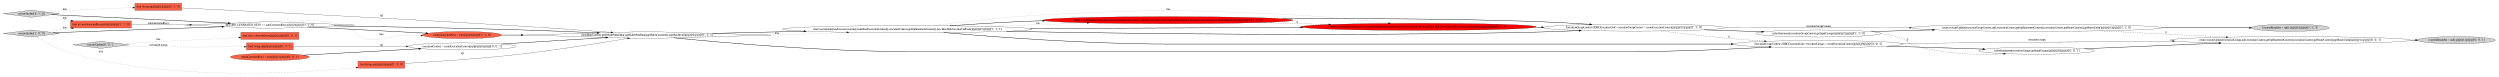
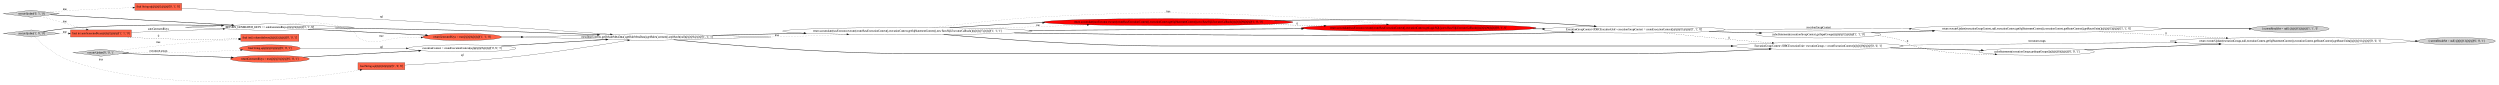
  digraph {
    fontname="Liberation Serif"
    rankdir=LR
    node [fillcolor=white fontname="Liberation Serif" shape=ellipse style=filled]
    edge [fontname="Liberation Serif" style=bold]
    n1 [fillcolor=lightgray label="executeUpdate['0', '1', '0']" shape=diamond]
    n2 [label="RETURN_GENERATED_KEYS == autoGeneratedKeys@@@3@@@['1', '1', '0']" shape=diamond]
    n3 [fillcolor=tomato label="final int autoGeneratedKeys@@@2@@@['1', '1', '0']" shape=box]
    n4 [fillcolor=tomato label="final String sql@@@2@@@['0', '1', '0']" shape=box]
    n5 [label="metaDataContexts.getDefaultMetaData().getRuleMetaData().getRules().stream().anyMatch(null)@@@6@@@['1', '1', '1']" shape=diamond]
    n6 [fillcolor=tomato label="returnGeneratedKeys = true@@@4@@@['1', '1', '0']"]
    n7 [fillcolor=tomato label="final int(( columnIndexes@@@2@@@['0', '0', '1']" shape=box]
    n8 [label="executionContext = createExecutionContext(sql)@@@5@@@['0', '0', '1']"]
    n9 [label="return accumulate(rawExecutor.execute(createRawExecutionContext(),executionContext.getSqlStatementContext(),new RawSQLExecutorCallback()))@@@7@@@['1', '1', '1']"]
    n10 [label="ExecutionGroupContext<JDBCExecutionUnit> executionGroups = createExecutionContext()@@@9@@@['0', '0', '1']"]
-   n11 [fillcolor=tomato label="final String sql@@@2@@@['0', '0', '1']" shape=box]
+   n11 [fillcolor=tomato label="final String sql@@@2@@@['0', '0', '1']"]
    n12 [fillcolor=lightgray label="{currentResultSet = null}@@@13@@@['0', '0', '1']"]
    n13 [label="cacheStatements(executionGroups.getInputGroups())@@@10@@@['0', '0', '1']"]
    n14 [label="return executeUpdate(executionGroups,null,executionContext.getSqlStatementContext(),executionContext.getRouteContext().getRouteUnits())@@@11@@@['0', '0', '1']"]
    n15 [fillcolor=tomato label="final String sql@@@2@@@['1', '0', '0']" shape=box]
    n16 [fillcolor=red label="return accumulate(rawExecutor.execute(createRawExecutionContext(),executionContext.getSqlStatementContext(),new RawSQLExecutorCallback()))@@@9@@@['1', '0', '0']"]
    n17 [label="ExecutionGroupContext<JDBCExecutionUnit> executionGroupContext = createExecutionContext()@@@11@@@['1', '1', '0']"]
    n18 [fillcolor=red label="return accumulate(rawExecutor.execute(createRawExecutionContext(),executionContext.getLogicSQL(),new RawSQLExecutorCallback()))@@@9@@@['0', '1', '0']"]
    n19 [label="return executeUpdate(executionGroupContext,null,executionContext.getSqlStatementContext(),executionContext.getRouteContext().getRouteUnits())@@@13@@@['1', '1', '0']"]
    n20 [label="cacheStatements(executionGroupContext.getInputGroups())@@@12@@@['1', '1', '0']"]
    n21 [fillcolor=lightgray label="executeUpdate['1', '0', '0']" shape=diamond]
    n22 [fillcolor=lightgray label="{currentResultSet = null}@@@15@@@['1', '1', '0']"]
    n23 [fillcolor=lightgray label="executeUpdate['0', '0', '1']" shape=diamond]
    n24 [fillcolor=tomato label="returnGeneratedKeys = true@@@3@@@['0', '0', '1']"]
    n1 -> n2
    n1 -> n3 [label=true style=dotted]
    n1 -> n4 [label=true style=dotted]
    n2 -> n5
    n2 -> n6
    n2 -> n6 [label=true style=dotted]
    n3 -> n2 [label=autoGeneratedKeys style=solid]
+   n3 -> n7 [label=0 style=dashed]
    n4 -> n5 [label=sql style=solid]
    n5 -> n9 [label=true style=dotted]
    n5 -> n9
    n5 -> n10
    n6 -> n5
    n8 -> n5
    n9 -> n10
    n9 -> n16 [label=true style=dotted]
    n9 -> n16
    n9 -> n17
    n9 -> n18
    n9 -> n18 [label=true style=dotted]
    n10 -> n13
    n10 -> n14 [label=executionGroups style=solid]
    n11 -> n8 [label=sql style=solid]
    n13 -> n14
    n14 -> n12
    n15 -> n5 [label=sql style=solid]
    n16 -> n17
    n16 -> n18 [label=0 style=dashed]
    n17 -> n10 [label=0 style=dashed]
    n17 -> n19 [label=executionGroupContext style=solid]
    n17 -> n20
    n18 -> n17
    n19 -> n14 [label=0 style=dashed]
    n19 -> n22
    n20 -> n13 [label=0 style=dashed]
    n20 -> n19
    n21 -> n2
    n21 -> n3 [label=true style=dotted]
    n21 -> n15 [label=true style=dotted]
    n23 -> n7 [label=true style=dotted]
    n23 -> n11 [label=executionGroups style=dotted]
+   n23 -> n24
    n24 -> n8
  }
